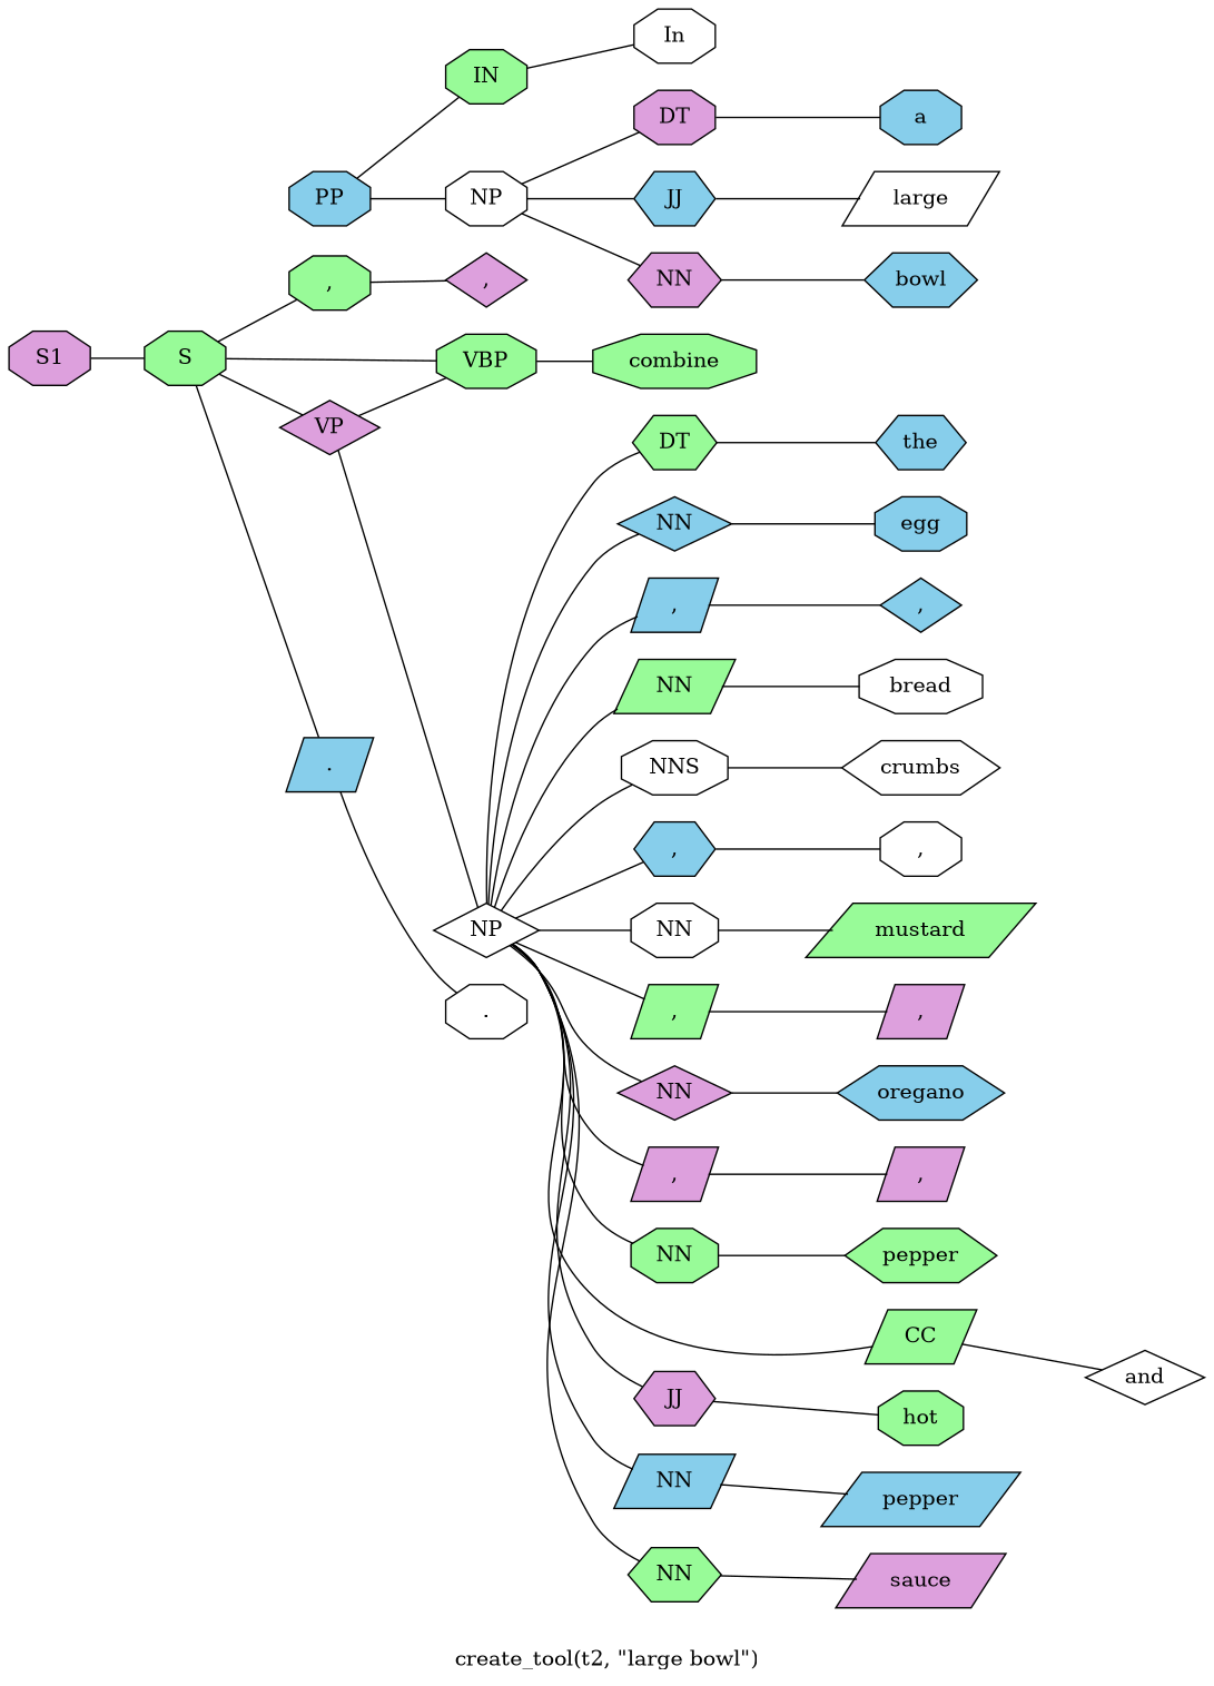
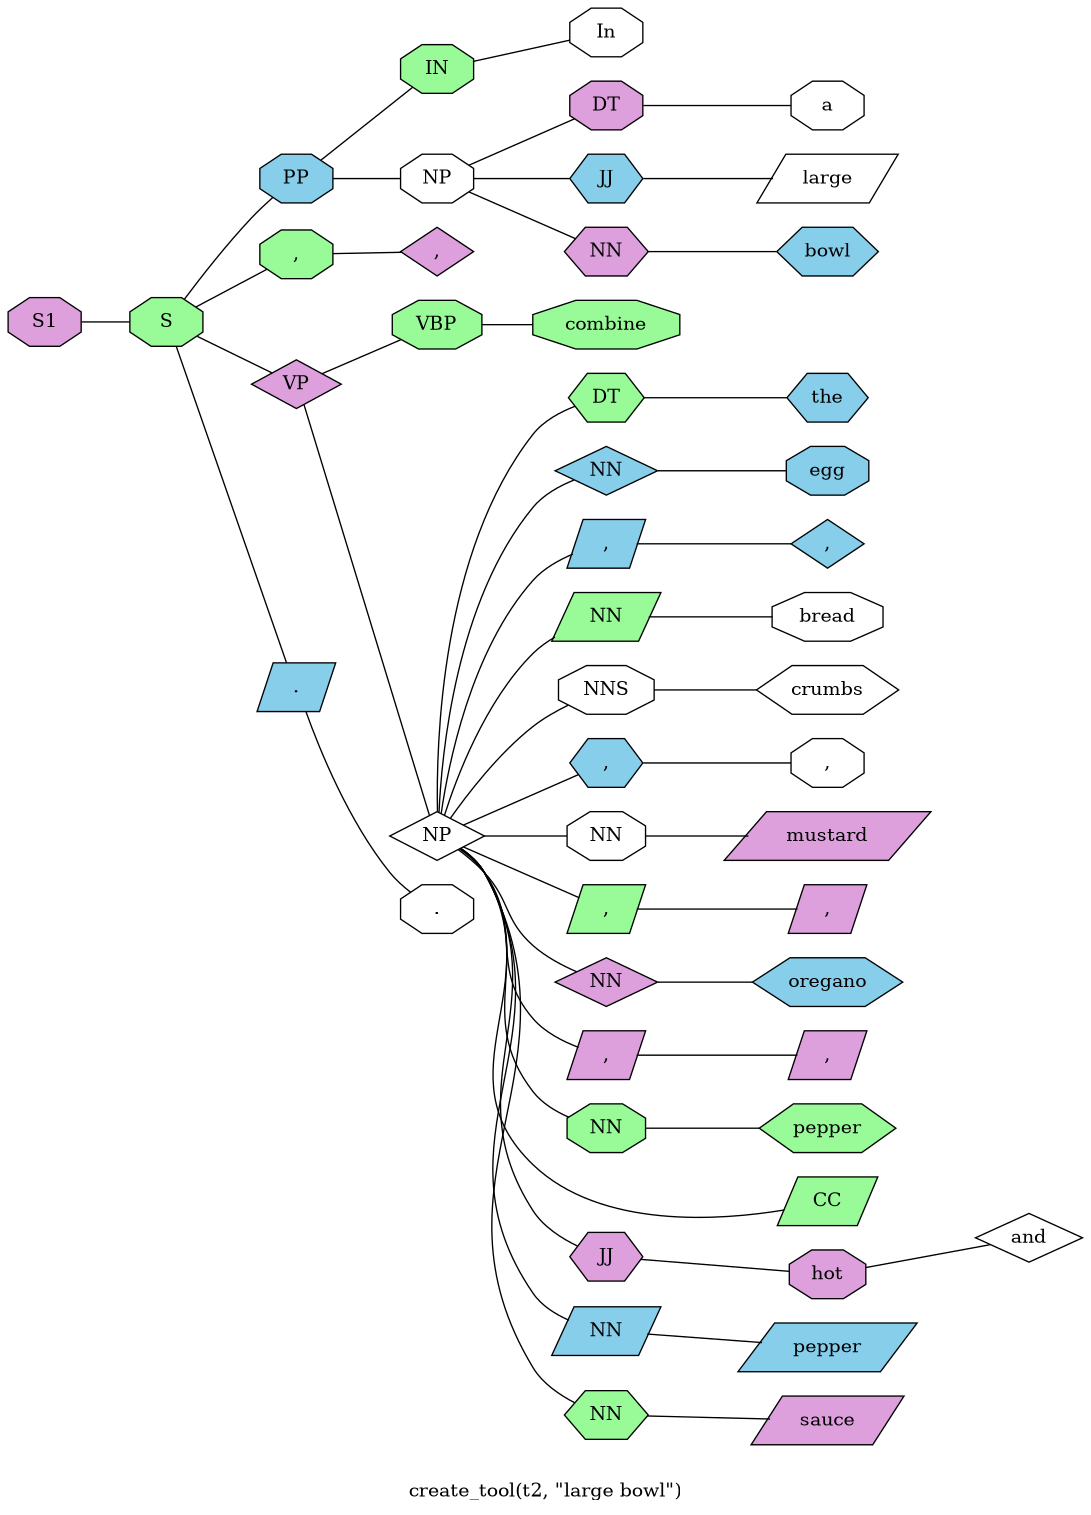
  graph {
    label="create_tool(t2, \"large bowl\")"
    rankdir=LR
    node [fillcolor=plum shape=octagon style=filled]
    n1 [label=S1]
    n2 [fillcolor=palegreen label=S]
    n3 [fillcolor=skyblue label=PP]
    n4 [fillcolor=palegreen label=","]
    n5 [label=VP shape=diamond]
    n6 [fillcolor=skyblue label="." shape=parallelogram]
    n7 [fillcolor=palegreen label=IN]
    n8 [fillcolor=white label=NP]
    n9 [label="," shape=diamond]
    n10 [fillcolor=palegreen label=VBP]
    n11 [fillcolor=white label=NP shape=diamond]
    n12 [fillcolor=white label="."]
    n13 [fillcolor=white label=In]
    n14 [label=DT]
    n15 [fillcolor=skyblue label=JJ shape=hexagon]
    n16 [label=NN shape=hexagon]
-   n17 [fillcolor=skyblue label=a]
+   n17 [fillcolor=white label=a]
    n18 [fillcolor=white label=large shape=parallelogram]
    n19 [fillcolor=skyblue label=bowl shape=hexagon]
    n20 [fillcolor=palegreen label=combine]
    n21 [fillcolor=palegreen label=DT shape=hexagon]
    n22 [fillcolor=skyblue label=NN shape=diamond]
    n23 [fillcolor=skyblue label="," shape=parallelogram]
    n24 [fillcolor=palegreen label=NN shape=parallelogram]
    n25 [fillcolor=white label=NNS]
    n26 [fillcolor=skyblue label="," shape=hexagon]
    n27 [fillcolor=white label=NN]
    n28 [fillcolor=palegreen label="," shape=parallelogram]
    n29 [label=NN shape=diamond]
    n30 [label="," shape=parallelogram]
    n31 [fillcolor=palegreen label=NN]
    n32 [fillcolor=palegreen label=CC shape=parallelogram]
    n33 [label=JJ shape=hexagon]
    n34 [fillcolor=skyblue label=NN shape=parallelogram]
    n35 [fillcolor=palegreen label=NN shape=hexagon]
    n36 [fillcolor=skyblue label=the shape=hexagon]
    n37 [fillcolor=skyblue label=egg]
    n38 [fillcolor=skyblue label="," shape=diamond]
    n39 [fillcolor=white label=bread]
    n40 [fillcolor=white label=crumbs shape=hexagon]
    n41 [fillcolor=white label=","]
-   n42 [fillcolor=palegreen label=mustard shape=parallelogram]
+   n42 [label=mustard shape=parallelogram]
    n43 [label="," shape=parallelogram]
    n44 [fillcolor=skyblue label=oregano shape=hexagon]
    n45 [label="," shape=parallelogram]
    n46 [fillcolor=palegreen label=pepper shape=hexagon]
    n47 [fillcolor=white label=and shape=diamond]
-   n48 [fillcolor=palegreen label=hot]
+   n48 [label=hot]
    n49 [fillcolor=skyblue label=pepper shape=parallelogram]
    n50 [label=sauce shape=parallelogram]
    n1 -- n2
-   n2 -- n10
+   n2 -- n3
    n2 -- n4
    n2 -- n5
    n2 -- n6
    n3 -- n7
    n3 -- n8
    n4 -- n9
    n5 -- n10
    n5 -- n11
    n6 -- n12
    n7 -- n13
    n8 -- n14
    n8 -- n15
    n8 -- n16
    n10 -- n20
    n11 -- n21
    n11 -- n22
    n11 -- n23
    n11 -- n24
    n11 -- n25
    n11 -- n26
    n11 -- n27
    n11 -- n28
    n11 -- n29
    n11 -- n30
    n11 -- n31
    n11 -- n32
    n11 -- n33
    n11 -- n34
    n11 -- n35
    n14 -- n17
    n15 -- n18
    n16 -- n19
    n21 -- n36
    n22 -- n37
    n23 -- n38
    n24 -- n39
    n25 -- n40
    n26 -- n41
    n27 -- n42
    n28 -- n43
    n29 -- n44
    n30 -- n45
    n31 -- n46
-   n32 -- n47
+   n48 -- n47
    n33 -- n48
    n34 -- n49
    n35 -- n50
  }
